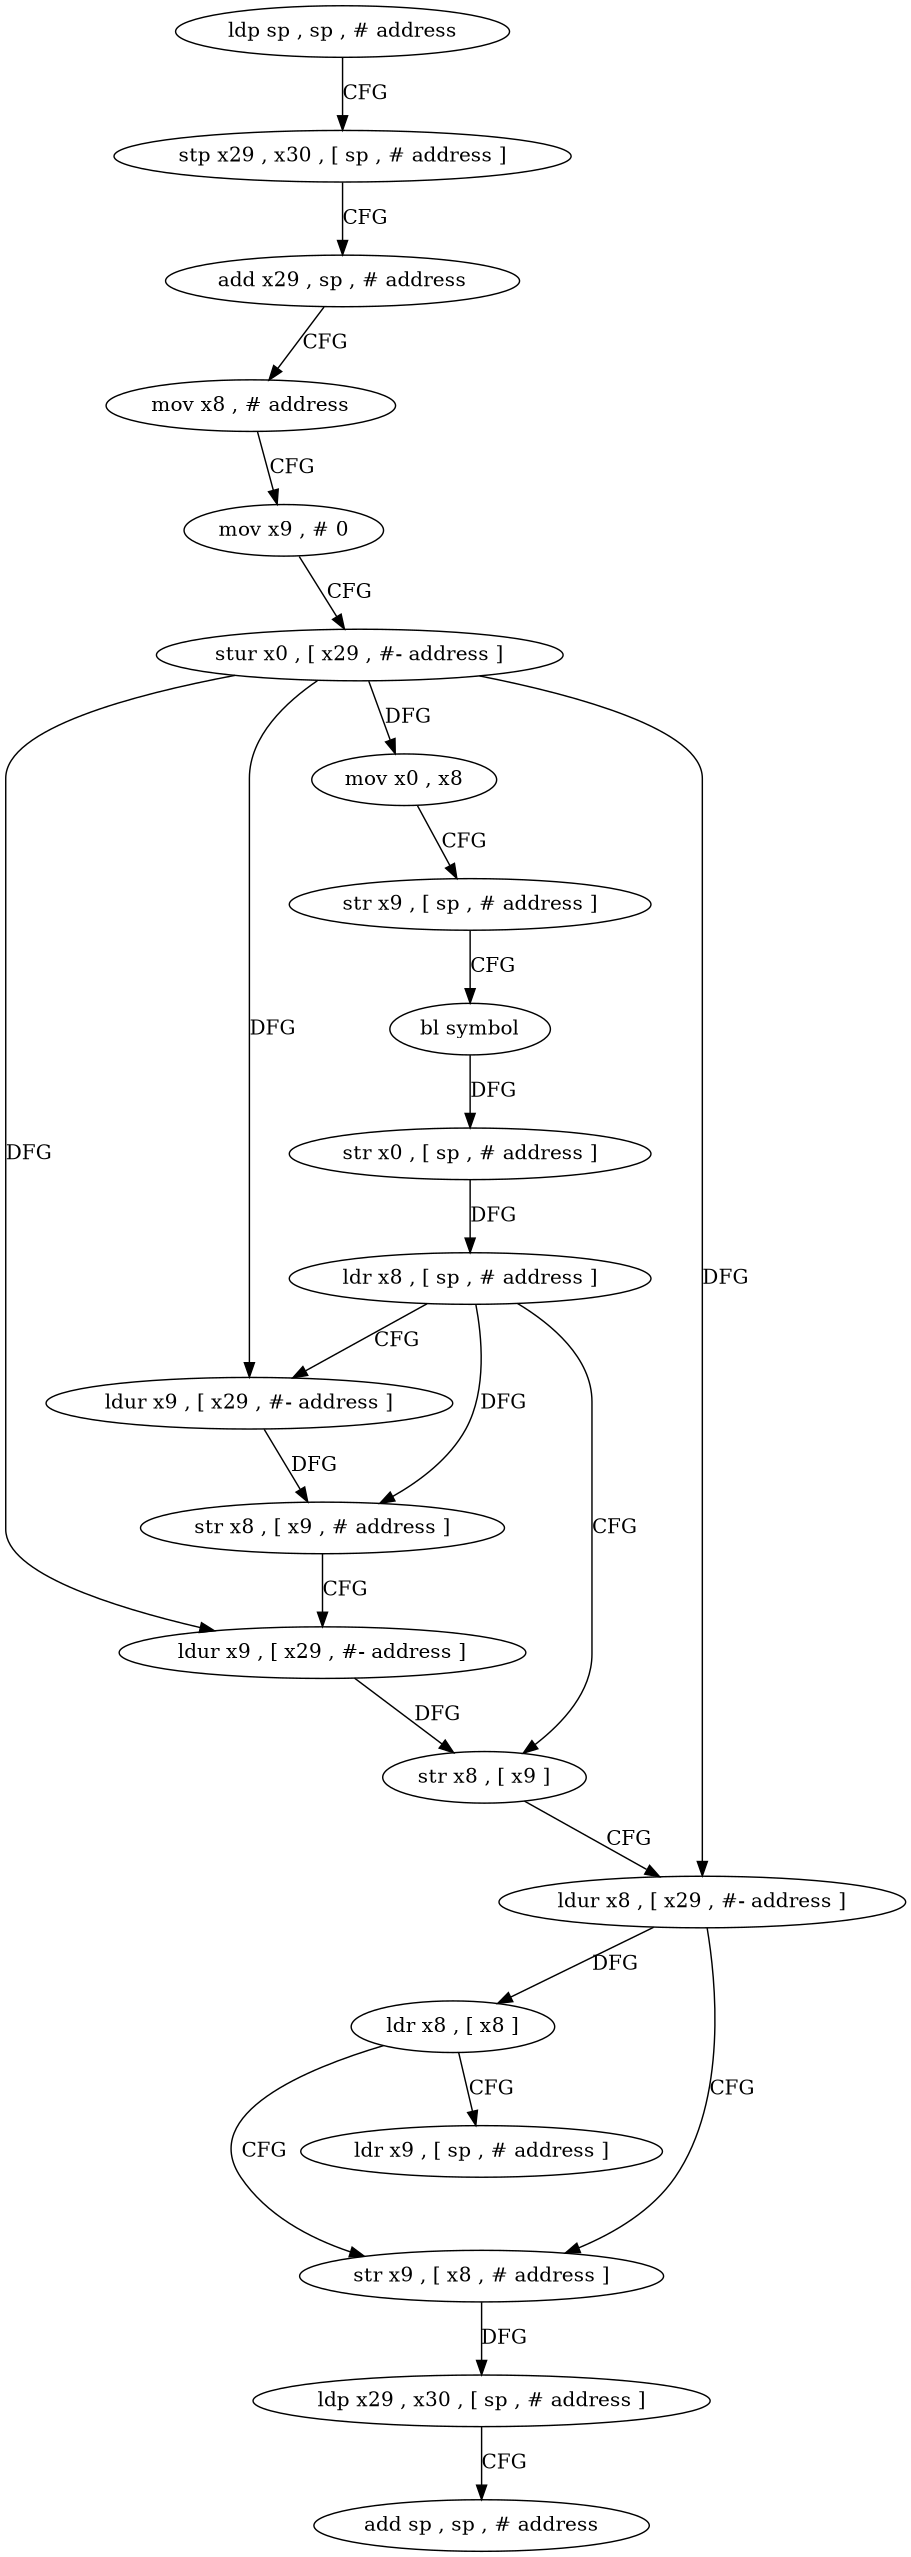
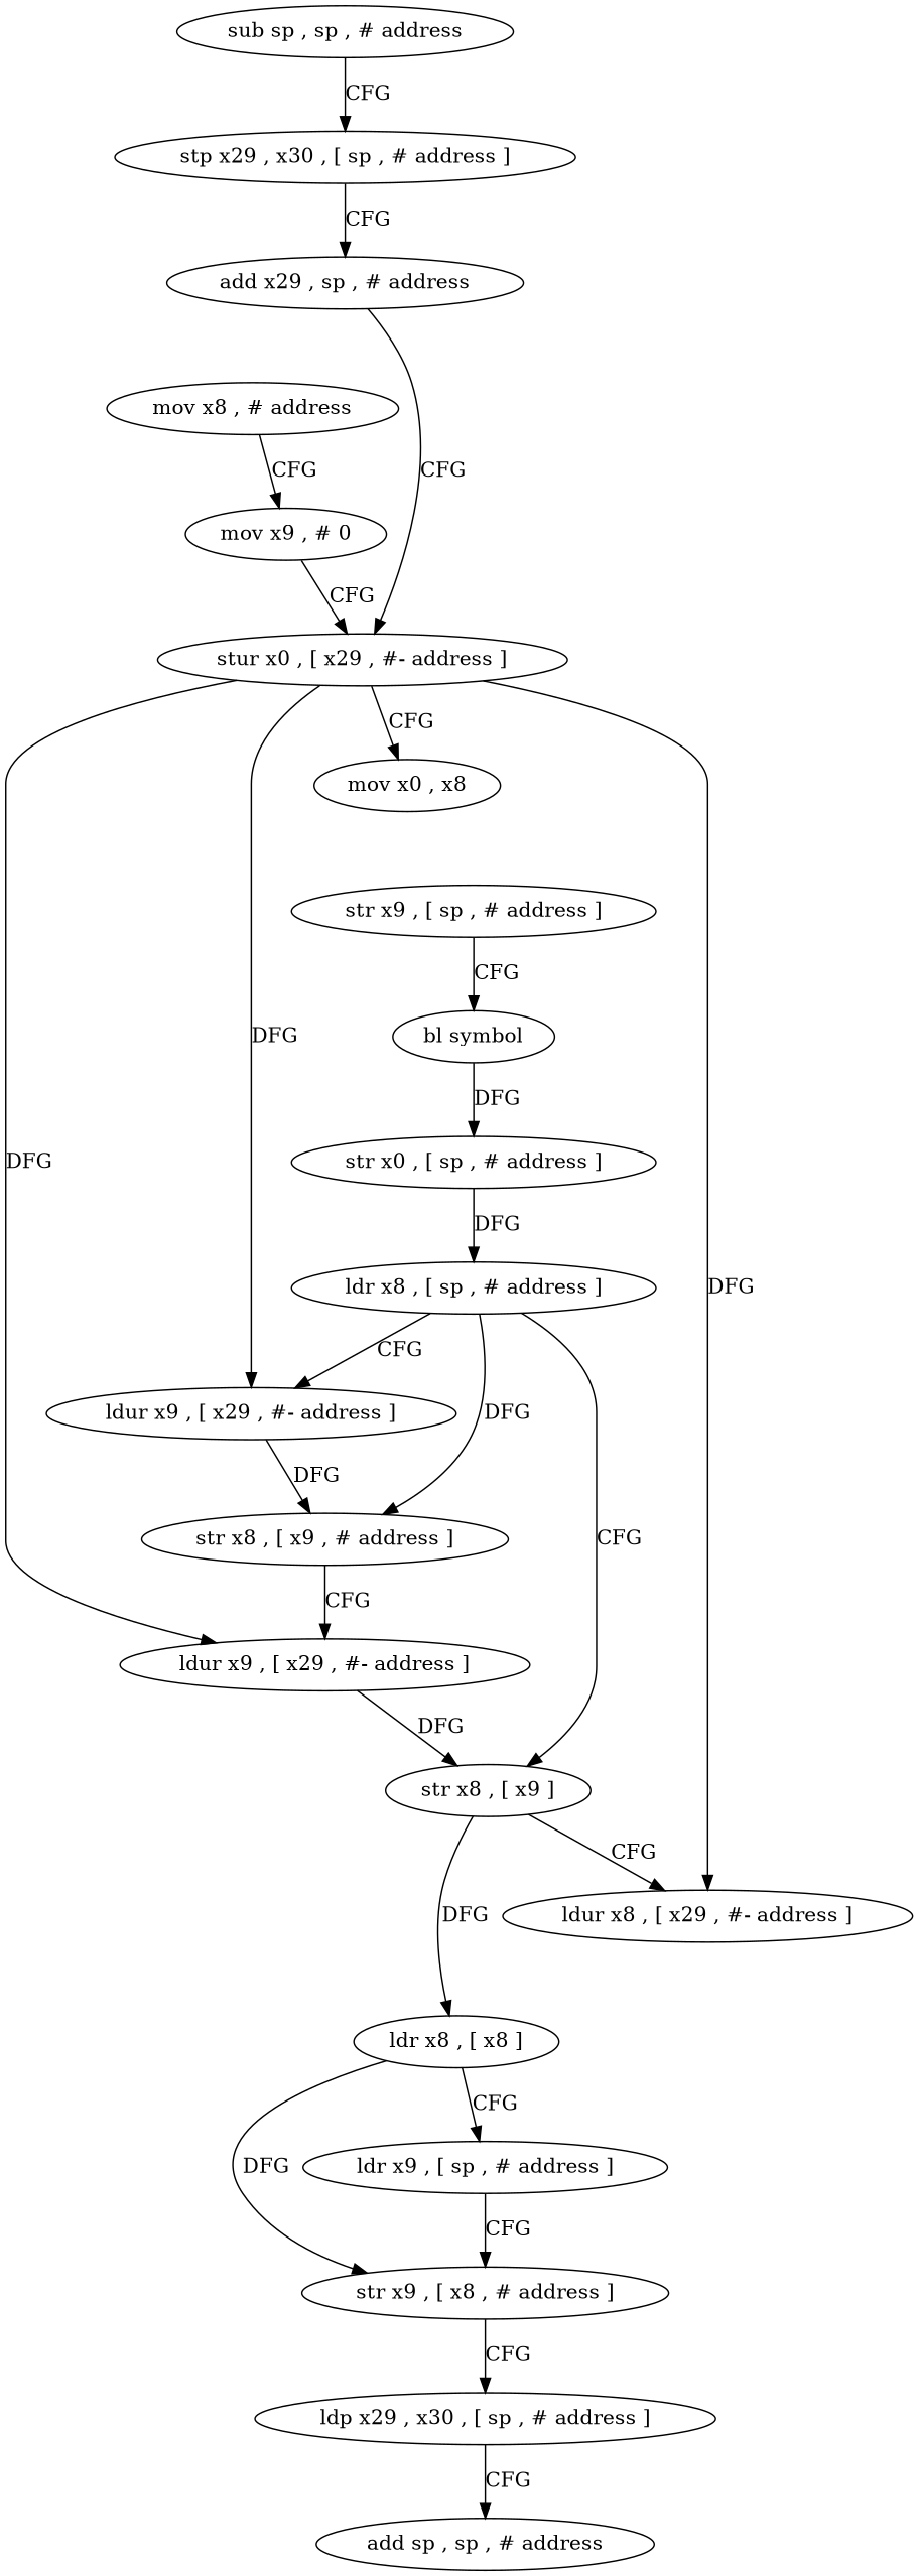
  digraph {
-   n1 [label="ldp sp , sp , # address"]
+   n1 [label="sub sp , sp , # address"]
    n2 [label="stp x29 , x30 , [ sp , # address ]"]
    n3 [label="add x29 , sp , # address"]
    n4 [label="mov x8 , # address"]
    n5 [label="mov x9 , # 0"]
    n6 [label="stur x0 , [ x29 , #- address ]"]
    n7 [label="mov x0 , x8"]
    n8 [label="ldur x9 , [ x29 , #- address ]"]
    n9 [label="ldur x9 , [ x29 , #- address ]"]
    n10 [label="ldur x8 , [ x29 , #- address ]"]
    n11 [label="str x9 , [ sp , # address ]"]
    n12 [label="str x8 , [ x9 , # address ]"]
    n13 [label="str x8 , [ x9 ]"]
    n14 [label="ldr x8 , [ x8 ]"]
    n15 [label="bl symbol"]
    n16 [label="str x0 , [ sp , # address ]"]
    n17 [label="ldr x8 , [ sp , # address ]"]
    n18 [label="ldr x9 , [ sp , # address ]"]
    n19 [label="str x9 , [ x8 , # address ]"]
    n20 [label="ldp x29 , x30 , [ sp , # address ]"]
    n21 [label="add sp , sp , # address"]
    n1 -> n2 [label=CFG]
    n2 -> n3 [label=CFG]
-   n3 -> n4 [label=CFG]
+   n3 -> n6 [label=CFG]
    n4 -> n5 [label=CFG]
    n5 -> n6 [label=CFG]
-   n6 -> n7 [label=DFG]
+   n6 -> n7 [label=CFG]
    n6 -> n8 [label=DFG]
    n6 -> n9 [label=DFG]
    n6 -> n10 [label=DFG]
-   n7 -> n11 [label=CFG]
    n8 -> n12 [label=DFG]
    n9 -> n13 [label=DFG]
-   n10 -> n14 [label=DFG]
+   n13 -> n14 [label=DFG]
    n11 -> n15 [label=CFG]
    n12 -> n9 [label=CFG]
    n13 -> n10 [label=CFG]
    n14 -> n18 [label=CFG]
-   n14 -> n19 [label=CFG]
+   n14 -> n19 [label=DFG]
    n15 -> n16 [label=DFG]
    n16 -> n17 [label=DFG]
    n17 -> n8 [label=CFG]
    n17 -> n12 [label=DFG]
    n17 -> n13 [label=CFG]
-   n10 -> n19 [label=CFG]
-   n19 -> n20 [label=DFG]
+   n18 -> n19 [label=CFG]
+   n19 -> n20 [label=CFG]
    n20 -> n21 [label=CFG]
  }
